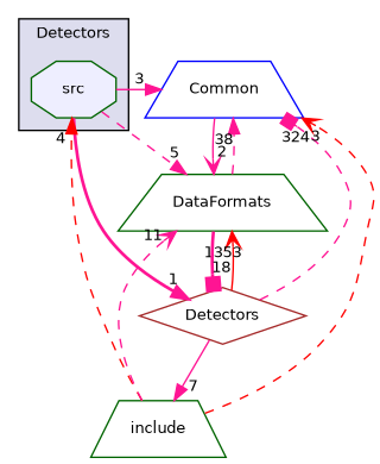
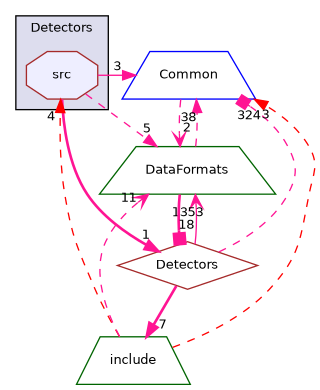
  digraph {
    compound=true
    node [color=brown fontname=Helvetica fontsize=10 shape=trapezium]
    edge [arrowhead=normal color=deeppink headlabel=3 labeldistance=1.5 labelfontname=Helvetica labelfontsize=10 style=dashed]
-   n1 [color=darkgreen fillcolor="#eeeeff" label=src pencolor=black shape=octagon style=filled]
+   n1 [fillcolor="#eeeeff" label=src pencolor=black shape=octagon style=filled]
    n2 [color=blue label=Common]
    n3 [label=Detectors shape=diamond]
    n4 [color=darkgreen label=DataFormats]
    n5 [color=darkgreen label=include]
    subgraph cluster_1 {
      bgcolor="#ddddee"
      fontname=Helvetica
      fontsize=10
      label=Detectors
      pencolor=black
      n1
    }
    n1 -> n2 [style=solid]
    n1 -> n3 [headlabel=1 style=bold]
    n1 -> n4 [headlabel=5]
-   n2 -> n4 [arrowhead=vee headlabel=2 style=solid]
+   n2 -> n4 [arrowhead=vee headlabel=2]
    n3 -> n2 [arrowhead=box headlabel=324]
-   n3 -> n4 [arrowhead=vee color=red headlabel=1353 style=solid]
-   n3 -> n5 [headlabel=7 style=solid]
+   n3 -> n4 [arrowhead=vee headlabel=1353 style=solid]
+   n3 -> n5 [headlabel=7 style=bold]
    n4 -> n2 [headlabel=38]
    n4 -> n3 [arrowhead=box headlabel=18 style=bold]
    n5 -> n1 [color=red headlabel=4]
-   n5 -> n2 [arrowhead=vee color=red]
+   n5 -> n2 [color=red]
    n5 -> n4 [arrowhead=vee headlabel=11]
  }
